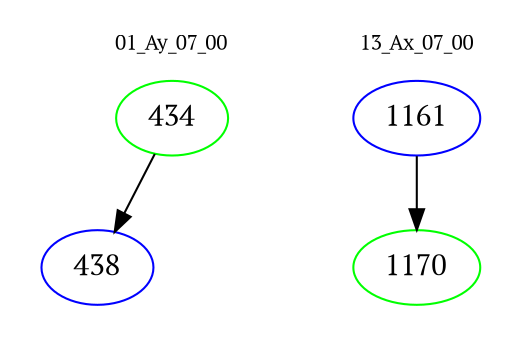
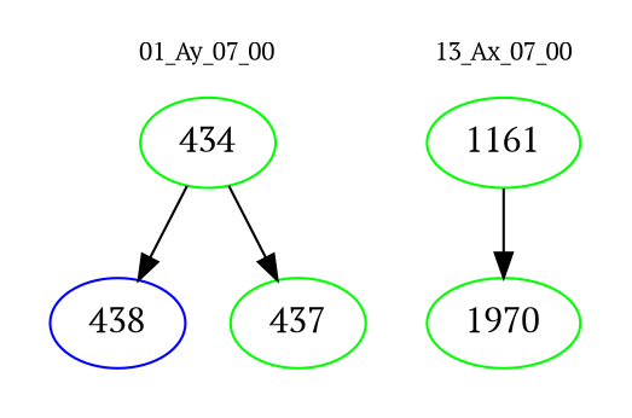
  digraph {
    fontname="PT Serif"
    node [color=green fontname="PT Serif"]
    edge [color=black fontname="PT Serif"]
    n1 [label=434]
    n2 [color=blue label=438]
-   n4 [color=blue label=1161]
-   n5 [label=1170]
+   n3 [label=437]
+   n4 [label=1161]
+   n5 [label=1970]
    subgraph cluster_1 {
      color=white
      fontsize=10
      label="01_Ay_07_00"
      n1
      n2
+     n3
    }
    subgraph cluster_2 {
      color=white
      fontsize=10
      label="13_Ax_07_00"
      n4
      n5
    }
    n1 -> n2
+   n1 -> n3
    n4 -> n5
  }
